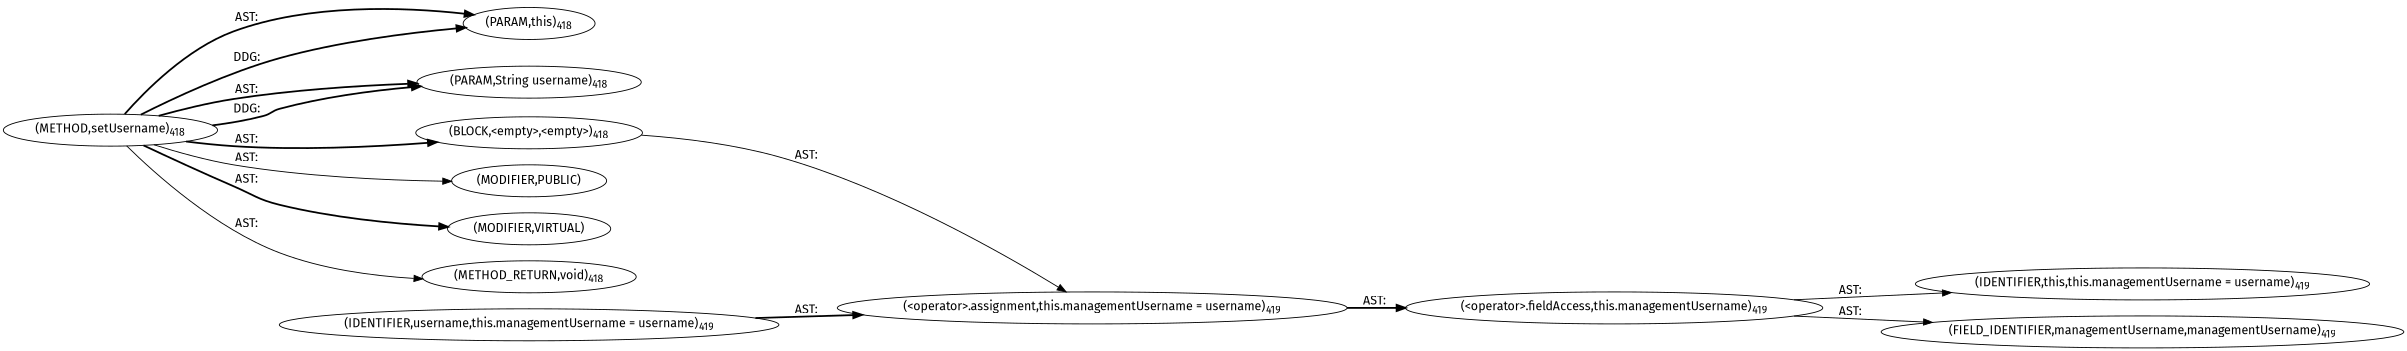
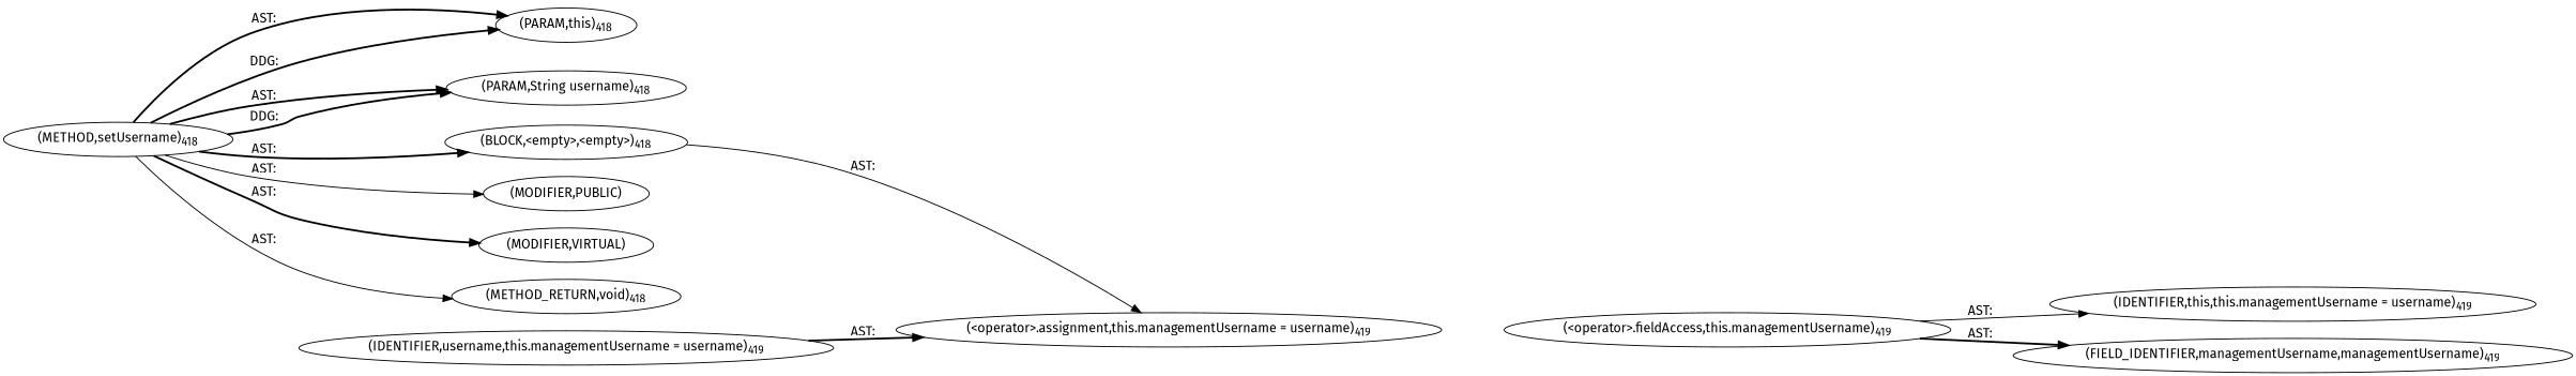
  digraph {
    fontname="Fira Sans"
    rankdir=LR
    node [fontname="Fira Sans"]
    edge [fontname="Fira Sans" style=bold]
    n1 [label=<(METHOD,setUsername)<SUB>418</SUB>>]
    n2 [label=<(PARAM,this)<SUB>418</SUB>>]
    n3 [label=<(PARAM,String username)<SUB>418</SUB>>]
    n4 [label=<(BLOCK,&lt;empty&gt;,&lt;empty&gt;)<SUB>418</SUB>>]
    n5 [label=<(MODIFIER,PUBLIC)>]
    n6 [label=<(MODIFIER,VIRTUAL)>]
    n7 [label=<(METHOD_RETURN,void)<SUB>418</SUB>>]
    n8 [label=<(&lt;operator&gt;.assignment,this.managementUsername = username)<SUB>419</SUB>>]
    n9 [label=<(&lt;operator&gt;.fieldAccess,this.managementUsername)<SUB>419</SUB>>]
    n10 [label=<(IDENTIFIER,this,this.managementUsername = username)<SUB>419</SUB>>]
    n11 [label=<(FIELD_IDENTIFIER,managementUsername,managementUsername)<SUB>419</SUB>>]
    n12 [label=<(IDENTIFIER,username,this.managementUsername = username)<SUB>419</SUB>>]
    n1 -> n2 [label="AST: "]
    n1 -> n2 [label="DDG: "]
    n1 -> n3 [label="AST: "]
    n1 -> n3 [label="DDG: "]
    n1 -> n4 [label="AST: "]
    n1 -> n5 [label="AST: " style=solid]
    n1 -> n6 [label="AST: "]
    n1 -> n7 [label="AST: " style=solid]
    n4 -> n8 [label="AST: " style=solid]
-   n8 -> n9 [label="AST: "]
    n9 -> n10 [label="AST: " style=solid]
-   n9 -> n11 [label="AST: " style=solid]
+   n9 -> n11 [label="AST: "]
    n12 -> n8 [label="AST: "]
  }
